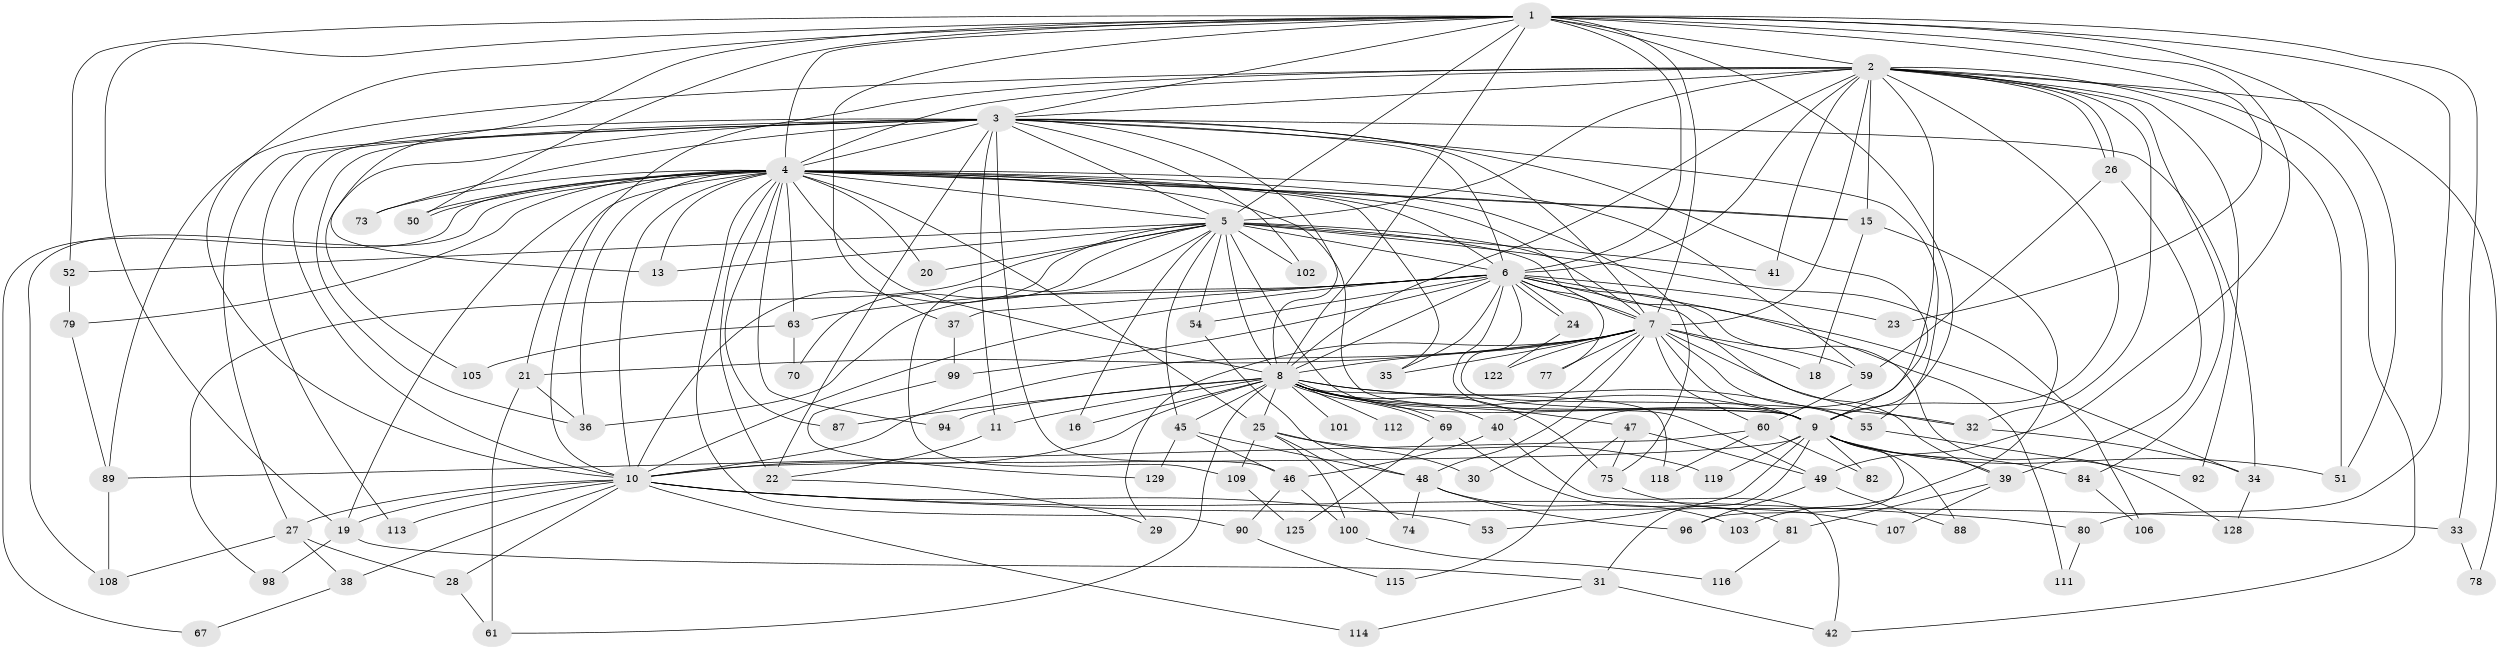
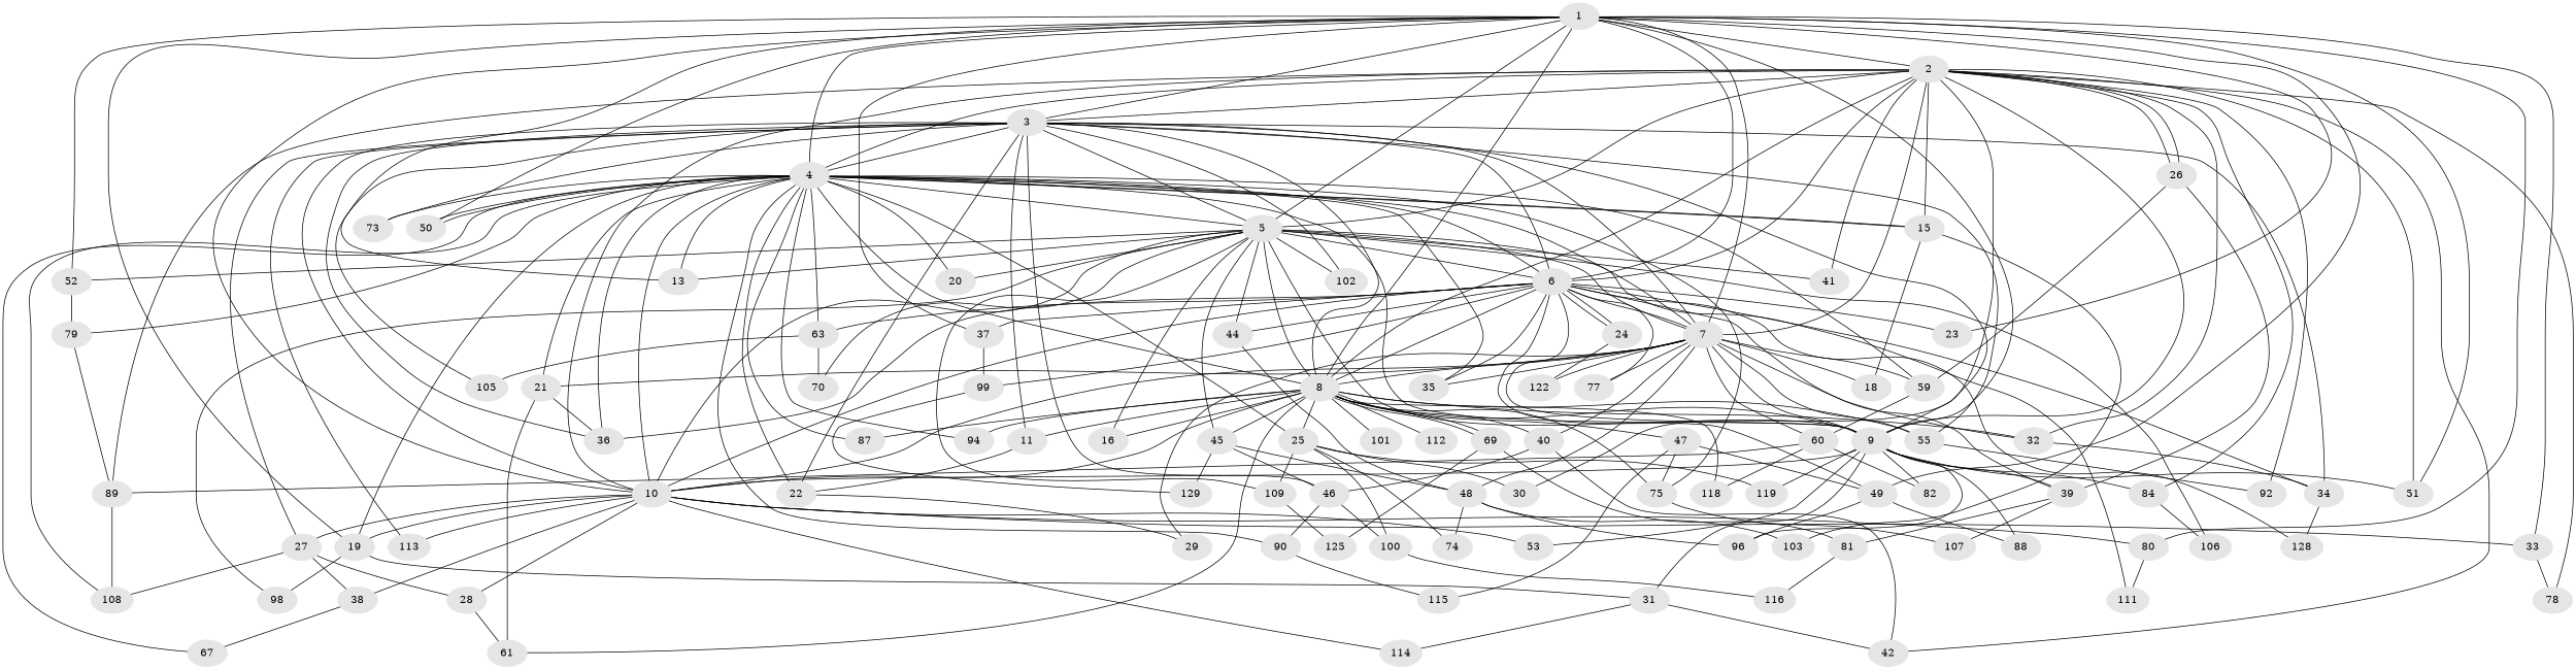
  graph {
    node [color=gray90 style=filled]
    1 [super="+61"]
    2 [super="+64"]
    3 [super="+72"]
    4 [super="+62"]
    5 [super="+54"]
    6 [super="+16"]
    7 [super="+12"]
    8 [super="+14"]
    9 [super="+117"]
    10 [super="+17"]
    13
    19 [super="+65"]
    23
    33
    37
    49 [super="+124"]
    50 [super="+68"]
    51 [super="+120"]
    52
    80
    15 [super="+85"]
    26 [super="+97"]
    30
    32
    41
    42 [super="+104"]
    78
    84
    89 [super="+127"]
    92
    11 [super="+56"]
    22 [super="+126"]
    27
    34 [super="+83"]
    36 [super="+110"]
    46
    55 [super="+71"]
    73
    102
    105
    113
    20
    21 [super="+43"]
    25 [super="+76"]
    35 [super="+95"]
    59
    63
    67
    75
    79 [super="+131"]
    87
    90
    94
    108
-   44 [label=54]
+   44
    45 [super="+130"]
    n57 [label=16]
    70
    98
    106
    109
    111
    24
    39 [super="+58"]
    77
    99
    128
    18
    29
    40
    48 [super="+57"]
    60
    122
    47 [super="+86"]
    69
    n76 [label=61 super="+93"]
    101
    112
    118
    31
    53
    82
    88
    96 [super="+123"]
    119
    28
    38 [super="+121"]
    114
    103
    100
    74
    107
    115
    129
    125
    81
    116
    1 -- 2
    1 -- 3
    1 -- 4
    1 -- 5 [weight=2]
    1 -- 6
    1 -- 7
    1 -- 8
    1 -- 9
    1 -- 10
    1 -- 13
    1 -- 19
    1 -- 23
    1 -- 33
    1 -- 37
    1 -- 49
    1 -- 50
    1 -- 51
    1 -- 52
    1 -- 80
    2 -- 3
    2 -- 4
    2 -- 5
    2 -- 6
    2 -- 7
    2 -- 8
    2 -- 9
    2 -- 10
    2 -- 51
    2 -- 15
    2 -- 26
    2 -- 26
    2 -- 30
    2 -- 32
    2 -- 41
    2 -- 42
    2 -- 78
    2 -- 84
    2 -- 89
    2 -- 92
    3 -- 4 [weight=2]
    3 -- 5
    3 -- 6
    3 -- 7
    3 -- 8
    3 -- 9
    3 -- 10
    3 -- 11
    3 -- 22
    3 -- 27
    3 -- 34
    3 -- 36
    3 -- 46
    3 -- 55
    3 -- 73
    3 -- 102
    3 -- 105
    3 -- 113
    4 -- 5
    4 -- 6 [weight=2]
    4 -- 7
    4 -- 8
    4 -- 9
    4 -- 10
    4 -- 13
    4 -- 19
    4 -- 50
    4 -- 50
    4 -- 15
    4 -- 15
    4 -- 22 [weight=2]
    4 -- 36
    4 -- 73
    4 -- 20
    4 -- 21 [weight=2]
    4 -- 25 [weight=2]
    4 -- 35
    4 -- 59
    4 -- 63
    4 -- 67
    4 -- 75
    4 -- 79
    4 -- 87
    4 -- 90
    4 -- 94
    4 -- 108
    5 -- 6
    5 -- 7 [weight=2]
    5 -- 8 [weight=2]
    5 -- 9
    5 -- 10 [weight=2]
    5 -- 13
    5 -- 52
    5 -- 41
    5 -- 102
    5 -- 20
    5 -- 44
    5 -- 45
    5 -- n57
    5 -- 70
    5 -- 98
    5 -- 106
    5 -- 109
    5 -- 111
    6 -- 7
    6 -- 8
    6 -- 9
    6 -- 10
    6 -- 23
    6 -- 37
    6 -- 49
    6 -- 34
    6 -- 36
    6 -- 35
    6 -- 63
    6 -- 44
    6 -- 24
    6 -- 24
    6 -- 39
    6 -- 77
    6 -- 99
    6 -- 128
    7 -- 8
    7 -- 9
    7 -- 10
    7 -- 32
    7 -- 55
    7 -- 21
    7 -- 35
    7 -- 59
    7 -- 77
    7 -- 18
    7 -- 29
    7 -- 40
    7 -- 48
    7 -- 60
    7 -- 122
    8 -- 9
    8 -- 10
    8 -- 32
    8 -- 11
    8 -- 55
    8 -- 25
    8 -- 75
    8 -- 87
    8 -- 94
    8 -- 45
    8 -- n57
    8 -- 40
    8 -- 47 [weight=2]
    8 -- 69
    8 -- 69
    8 -- n76
    8 -- 101 [weight=2]
    8 -- 112 [weight=2]
    8 -- 118
    9 -- 10
    9 -- 51
    9 -- 84
    9 -- 39
    9 -- 31
    9 -- 53
    9 -- 82
    9 -- 88
    9 -- 96 [weight=2]
    9 -- 119
    10 -- 19
    10 -- 33
    10 -- 80
    10 -- 27
    10 -- 113
    10 -- 53
    10 -- 28
    10 -- 38 [weight=2]
    10 -- 114
    19 -- 98
    19 -- 31
    33 -- 78
    37 -- 99
    49 -- 88
    49 -- 96
    52 -- 79
    80 -- 111
    15 -- 18
    15 -- 103
    26 -- 59
    26 -- 39
    32 -- 34
    84 -- 106
    89 -- 108
    11 -- 22
    22 -- 29
    27 -- 108
    27 -- 28
    27 -- 38
    34 -- 128
    46 -- 90
    46 -- 100
    55 -- 92
    21 -- 36
    21 -- n76
    25 -- 30
    25 -- 109
    25 -- 119
    25 -- 100
    25 -- 74
    59 -- 60
    63 -- 105
    63 -- 70
    75 -- 107
    79 -- 89
    90 -- 115
    44 -- 48
    45 -- 46
    45 -- 48
    45 -- 129
    109 -- 125
    24 -- 122
    39 -- 107
    39 -- 81
    99 -- 129
    40 -- 42
    40 -- 46
    48 -- 96
    48 -- 103
    48 -- 74
    60 -- 89
    60 -- 118
    60 -- 82
    47 -- 49
    47 -- 75
    47 -- 115
    69 -- 125
    69 -- 81
    31 -- 42
    31 -- 114
    28 -- n76
    38 -- 67
    100 -- 116
    81 -- 116
  }
